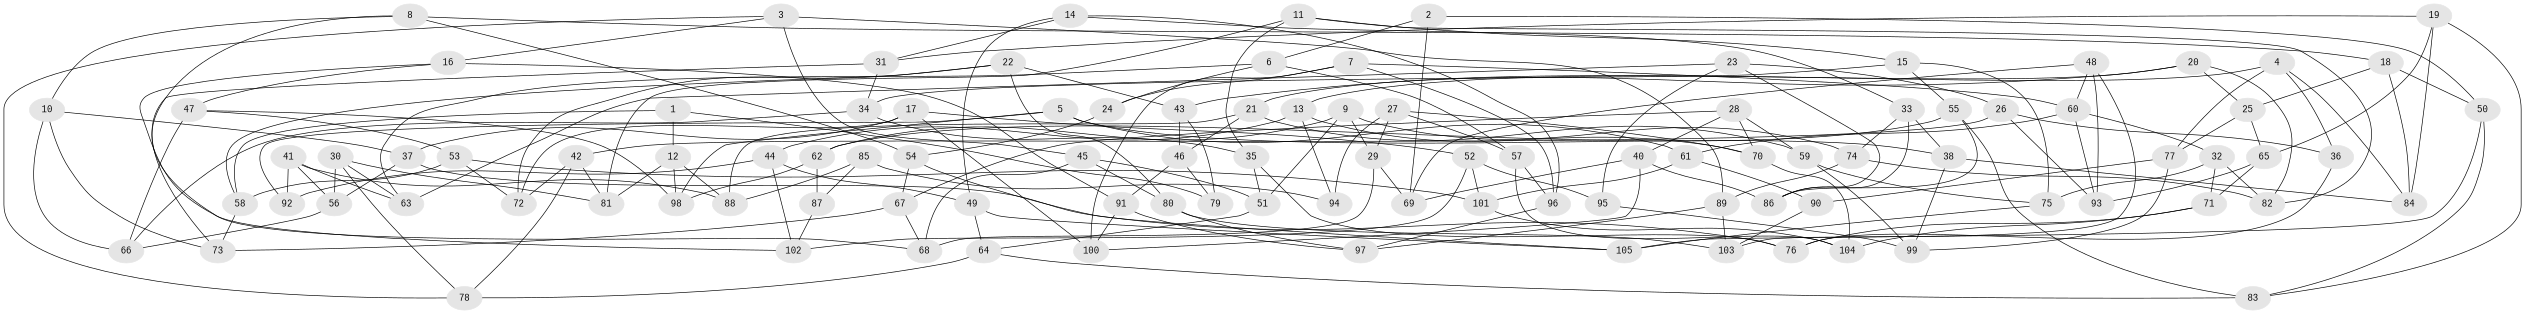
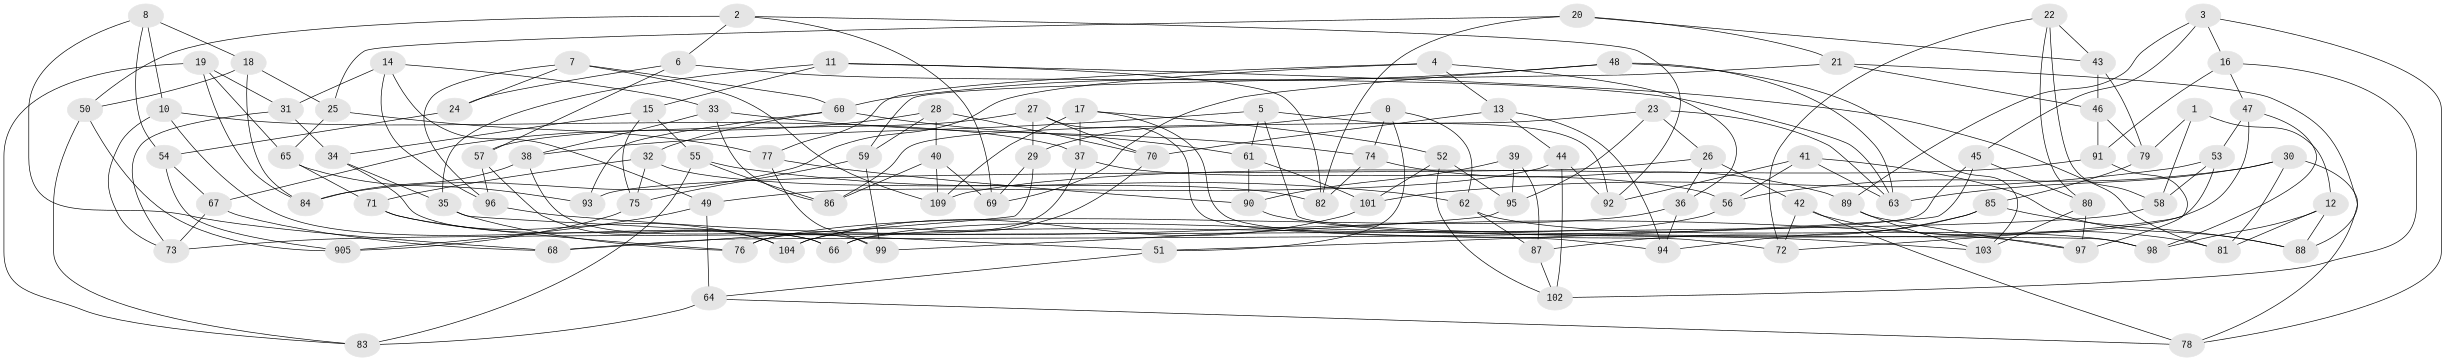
  graph {
    fontname="Liberation Mono"
    node [color=gray90 fontname="Liberation Mono" style=filled]
    edge [fontname="Liberation Mono"]
    1
    12
    58
    79
    98
    81
    88
+   39
    95
    87
    90
    73
    85
    2
    6
    50
    69
    92
    24
    57
    63
    83
-   105
+   105 [label=905]
    3
    16
    45
    78
    89
    47
    91
    102
    68
    51
    80
    103
    97
    4
    13
    36
    77
    84
    44
    70
    94
    76
    99
    5
    38
    61
    101
    54
    96
    104
    7
    60
-   100
+   100 [label=109]
    32
    93
    8
    10
    18
    37
    66
    25
    67
-   9
+   9 [label=0]
    29
    62
    74
    64
    82
    56
    11
    15
    35
    34
    55
    75
    49
    14
    31
    33
    86
    53
    17
    52
    72
    65
    19
    71
    20
    21
    43
    46
    59
    22
    23
    26
    42
    27
    28
    40
    30
    41
    48
    1 -- 12
    1 -- 58
    1 -- 79
    12 -- 98
    12 -- 81
    12 -- 88
    58 -- 73
+   79 -- 85
+   39 -- 95
+   39 -- 87
+   39 -- 90
    95 -- 99
    87 -- 102
    90 -- 103
    85 -- 88
    85 -- 87
    85 -- 94
    2 -- 6
    2 -- 50
    2 -- 69
+   2 -- 92
    6 -- 24
    6 -- 57
    6 -- 63
    50 -- 83
    50 -- 105
    24 -- 54
    57 -- 96
    57 -- 104
    3 -- 16
    3 -- 45
    3 -- 78
    3 -- 89
    16 -- 47
    16 -- 91
    16 -- 102
    45 -- 68
    45 -- 51
    45 -- 80
    89 -- 103
    89 -- 97
    47 -- 98
    47 -- 66
    47 -- 53
    91 -- 97
    91 -- 100
    51 -- 64
    80 -- 103
    80 -- 97
    4 -- 13
    4 -- 36
    4 -- 77
    4 -- 84
    13 -- 44
    13 -- 70
    13 -- 94
+   36 -- 94
    36 -- 76
    77 -- 90
    77 -- 99
    44 -- 92
    44 -- 102
    44 -- 49
    70 -- 104
    5 -- 98
    5 -- 92
    5 -- 38
    5 -- 61
    38 -- 84
    38 -- 99
    61 -- 90
    61 -- 101
    101 -- 104
    54 -- 105
    54 -- 67
    96 -- 97
    7 -- 24
    7 -- 96
    7 -- 60
    7 -- 100
    60 -- 61
    60 -- 32
    60 -- 93
    32 -- 82
    32 -- 75
    32 -- 71
    8 -- 68
    8 -- 54
    8 -- 10
    8 -- 18
    10 -- 73
    10 -- 37
    10 -- 66
    18 -- 50
    18 -- 84
    18 -- 25
    37 -- 76
    37 -- 56
    25 -- 77
    25 -- 65
    67 -- 73
    67 -- 68
    9 -- 51
    9 -- 29
    9 -- 62
    9 -- 74
    29 -- 69
    29 -- 68
    62 -- 98
    62 -- 87
    74 -- 89
    74 -- 82
    64 -- 83
    64 -- 78
    56 -- 66
    11 -- 81
    11 -- 82
    11 -- 15
    11 -- 35
    15 -- 34
    15 -- 55
    15 -- 75
    35 -- 51
    35 -- 76
    34 -- 66
    34 -- 35
    55 -- 83
    55 -- 62
    55 -- 86
    75 -- 105
    49 -- 105
    49 -- 64
    14 -- 96
    14 -- 49
    14 -- 31
    14 -- 33
    31 -- 73
    31 -- 34
    33 -- 38
    33 -- 74
    33 -- 86
    53 -- 58
    53 -- 101
    53 -- 72
    17 -- 100
    17 -- 37
    17 -- 52
    17 -- 72
    52 -- 95
    52 -- 102
    52 -- 101
    65 -- 93
    65 -- 71
    19 -- 83
    19 -- 84
    19 -- 31
    19 -- 65
    71 -- 76
    71 -- 104
    20 -- 25
    20 -- 82
    20 -- 21
    20 -- 43
    21 -- 88
    21 -- 46
    21 -- 59
    43 -- 79
    43 -- 46
    46 -- 79
    46 -- 91
    59 -- 99
    59 -- 75
    22 -- 58
    22 -- 80
    22 -- 72
    22 -- 43
    23 -- 95
    23 -- 63
    23 -- 86
    23 -- 26
    26 -- 36
    26 -- 93
    26 -- 42
    42 -- 81
    42 -- 78
    42 -- 72
    27 -- 57
    27 -- 70
    27 -- 94
    27 -- 29
    28 -- 70
    28 -- 67
    28 -- 59
    28 -- 40
    40 -- 69
    40 -- 100
    40 -- 86
    30 -- 81
    30 -- 63
    30 -- 78
    30 -- 56
    41 -- 88
    41 -- 92
    41 -- 63
    41 -- 56
    48 -- 69
    48 -- 103
    48 -- 60
-   48 -- 93
+   48 -- 63
  }
